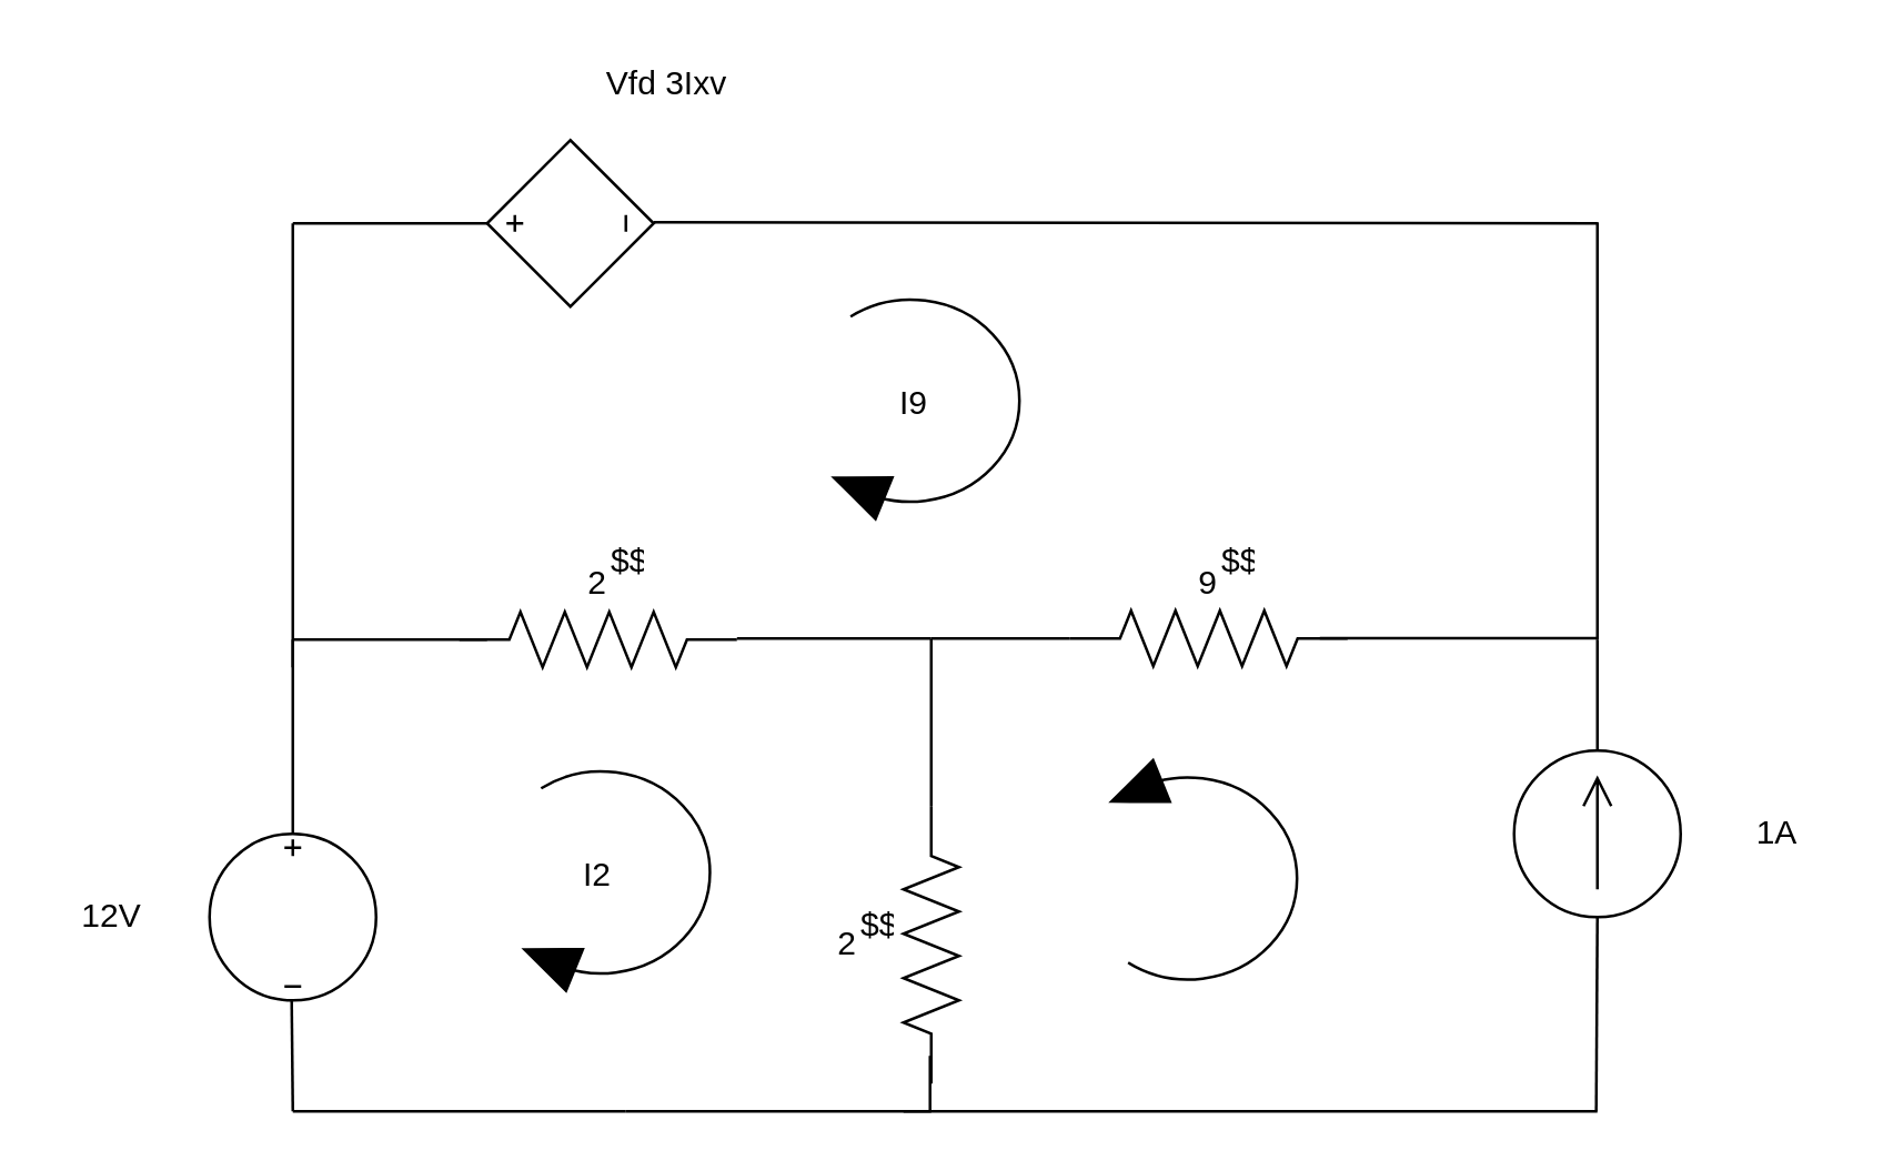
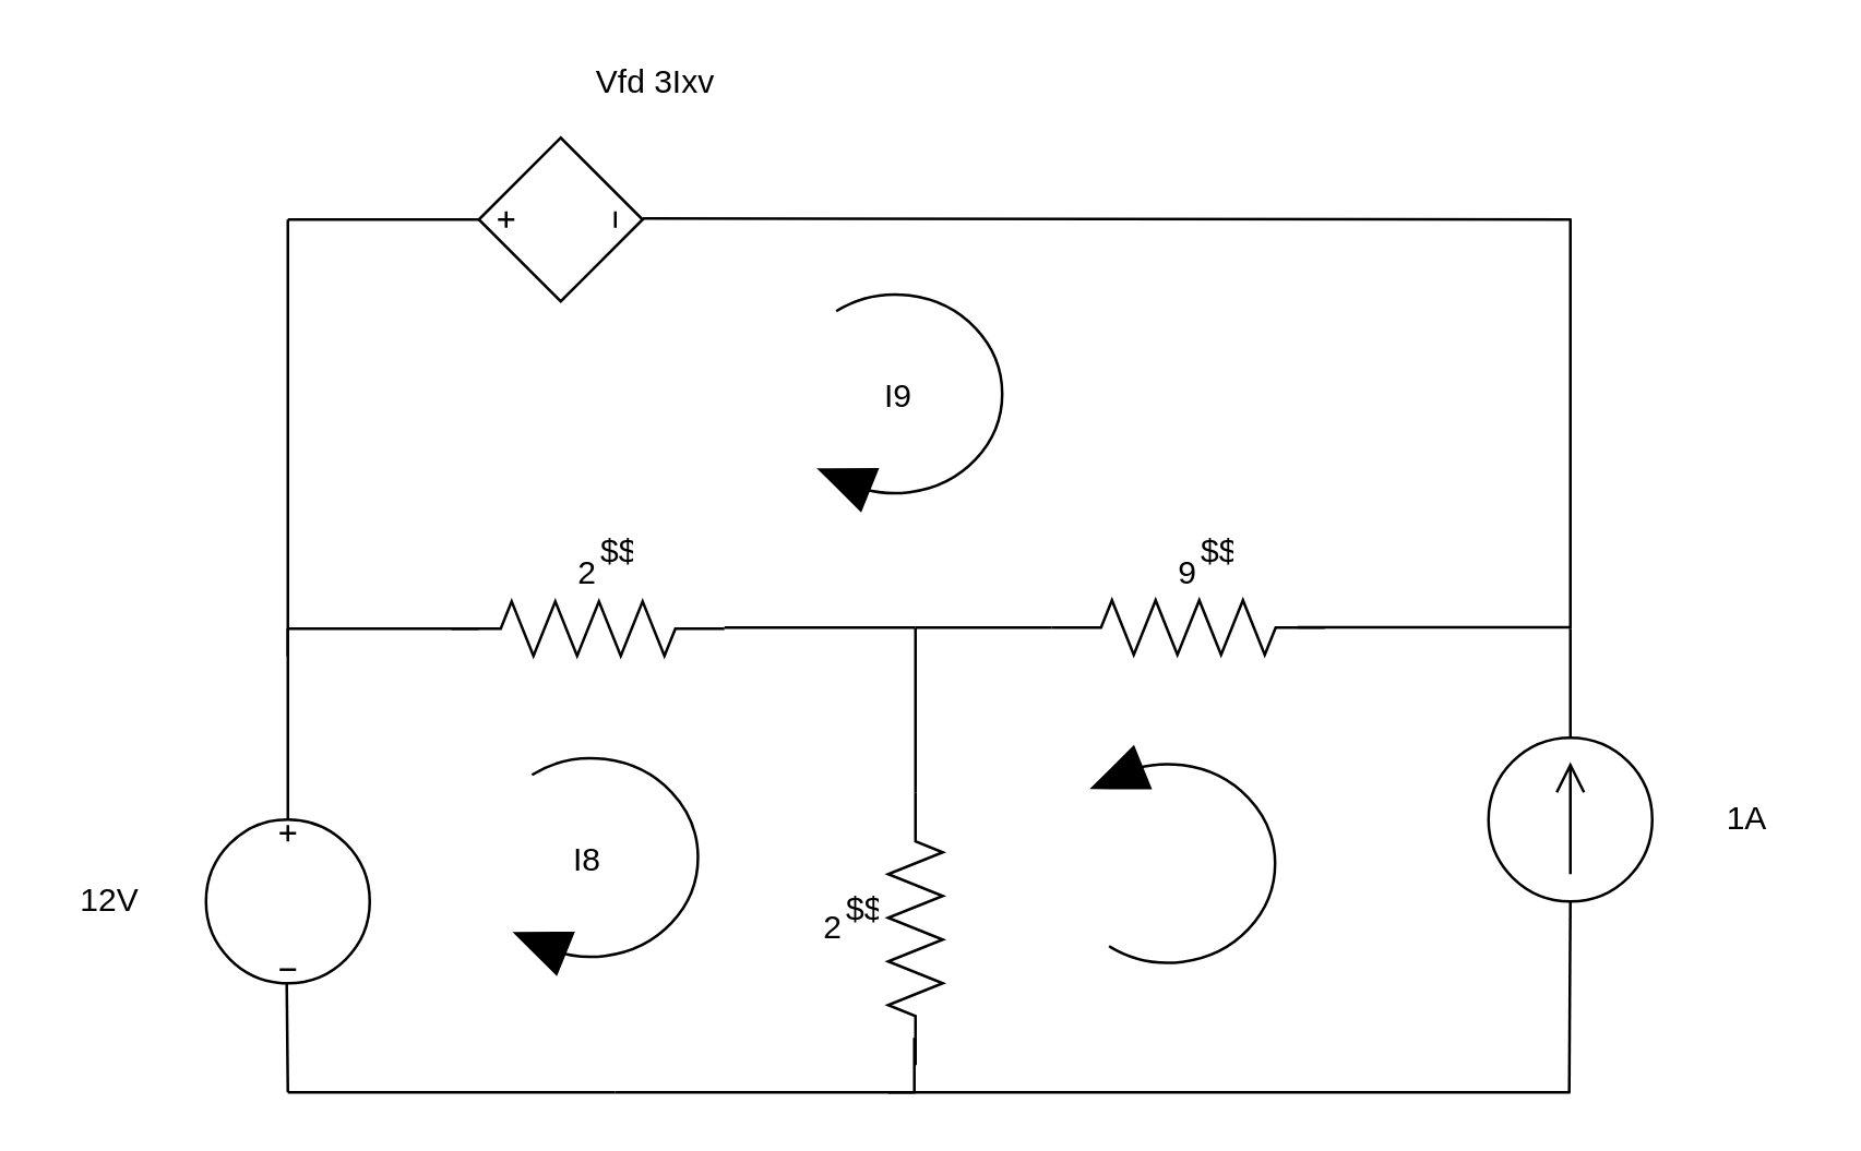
  <mxCell id="0" />
  <mxCell id="1" parent="0" />
  <mxCell id="2" value="" style="pointerEvents=1;verticalLabelPosition=bottom;shadow=0;dashed=0;align=center;html=1;verticalAlign=top;shape=mxgraph.electrical.signal_sources.dc_source_3;" parent="1" vertex="1"><mxGeometry x="75" y="300" width="60" height="60" as="geometry" /></mxCell>
  <mxCell id="3" value="" style="endArrow=none;html=1;strokeWidth=1;" parent="1" edge="1"><mxGeometry width="100" relative="1" as="geometry"><mxPoint x="105" y="300" as="sourcePoint" /><mxPoint x="105" y="230" as="targetPoint" /><Array as="points"><mxPoint x="105" y="230" /></Array></mxGeometry></mxCell>
  <mxCell id="4" value="" style="endArrow=none;html=1;strokeWidth=1;" parent="1" edge="1"><mxGeometry width="100" relative="1" as="geometry"><mxPoint x="105" y="230" as="sourcePoint" /><mxPoint x="175" y="230" as="targetPoint" /></mxGeometry></mxCell>
  <mxCell id="5" value="" style="pointerEvents=1;verticalLabelPosition=bottom;shadow=0;dashed=0;align=center;html=1;verticalAlign=top;shape=mxgraph.electrical.resistors.resistor_2;" parent="1" vertex="1"><mxGeometry x="165" y="220" width="100" height="20" as="geometry" /></mxCell>
  <mxCell id="6" value="" style="endArrow=none;html=1;strokeWidth=1;" parent="1" edge="1"><mxGeometry width="100" relative="1" as="geometry"><mxPoint x="335" y="229.83" as="sourcePoint" /><mxPoint x="335" y="290" as="targetPoint" /></mxGeometry></mxCell>
  <mxCell id="7" value="" style="pointerEvents=1;verticalLabelPosition=bottom;shadow=0;dashed=0;align=center;html=1;verticalAlign=top;shape=mxgraph.electrical.resistors.resistor_2;rotation=90;" parent="1" vertex="1"><mxGeometry x="285" y="330" width="100" height="20" as="geometry" /></mxCell>
  <mxCell id="8" value="" style="endArrow=none;html=1;strokeWidth=1;" parent="1" edge="1"><mxGeometry width="100" relative="1" as="geometry"><mxPoint x="265" y="229.58" as="sourcePoint" /><mxPoint x="335" y="229.58" as="targetPoint" /></mxGeometry></mxCell>
  <mxCell id="9" value="" style="endArrow=none;html=1;strokeWidth=1;" parent="1" edge="1"><mxGeometry width="100" relative="1" as="geometry"><mxPoint x="335" y="400" as="sourcePoint" /><mxPoint x="225" y="400" as="targetPoint" /></mxGeometry></mxCell>
  <mxCell id="10" value="" style="endArrow=none;html=1;strokeWidth=1;" parent="1" edge="1"><mxGeometry width="100" relative="1" as="geometry"><mxPoint x="334.58" y="380" as="sourcePoint" /><mxPoint x="334.58" y="400" as="targetPoint" /></mxGeometry></mxCell>
  <mxCell id="11" value="" style="endArrow=none;html=1;strokeWidth=1;" parent="1" edge="1"><mxGeometry width="100" relative="1" as="geometry"><mxPoint x="105" y="400" as="sourcePoint" /><mxPoint x="225" y="400" as="targetPoint" /></mxGeometry></mxCell>
  <mxCell id="12" value="" style="endArrow=none;html=1;strokeWidth=1;" parent="1" edge="1"><mxGeometry width="100" relative="1" as="geometry"><mxPoint x="104.58" y="360" as="sourcePoint" /><mxPoint x="105" y="400" as="targetPoint" /></mxGeometry></mxCell>
  <mxCell id="13" value="" style="endArrow=none;html=1;strokeWidth=1;" parent="1" target="14" edge="1"><mxGeometry width="100" relative="1" as="geometry"><mxPoint x="335" y="229.58" as="sourcePoint" /><mxPoint x="435" y="229.58" as="targetPoint" /></mxGeometry></mxCell>
  <mxCell id="14" value="" style="pointerEvents=1;verticalLabelPosition=bottom;shadow=0;dashed=0;align=center;html=1;verticalAlign=top;shape=mxgraph.electrical.resistors.resistor_2;" parent="1" vertex="1"><mxGeometry x="385" y="219.58" width="100" height="20" as="geometry" /></mxCell>
  <mxCell id="15" value="" style="endArrow=none;html=1;strokeWidth=1;" parent="1" edge="1"><mxGeometry width="100" relative="1" as="geometry"><mxPoint x="475" y="229.46" as="sourcePoint" /><mxPoint x="575" y="229.46" as="targetPoint" /></mxGeometry></mxCell>
  <mxCell id="16" value="" style="endArrow=none;html=1;strokeWidth=1;" parent="1" target="17" edge="1"><mxGeometry width="100" relative="1" as="geometry"><mxPoint x="575" y="230" as="sourcePoint" /><mxPoint x="575" y="300" as="targetPoint" /></mxGeometry></mxCell>
  <mxCell id="17" value="" style="pointerEvents=1;verticalLabelPosition=bottom;shadow=0;dashed=0;align=center;html=1;verticalAlign=top;shape=mxgraph.electrical.signal_sources.dc_source_2;rotation=-90;" parent="1" vertex="1"><mxGeometry x="545" y="270" width="60" height="60" as="geometry" /></mxCell>
  <mxCell id="18" value="" style="endArrow=none;html=1;strokeWidth=1;" parent="1" edge="1"><mxGeometry width="100" relative="1" as="geometry"><mxPoint x="325" y="400" as="sourcePoint" /><mxPoint x="575" y="400" as="targetPoint" /></mxGeometry></mxCell>
  <mxCell id="19" value="" style="endArrow=none;html=1;strokeWidth=1;exitX=0;exitY=0.5;exitDx=0;exitDy=0;exitPerimeter=0;" parent="1" source="17" edge="1"><mxGeometry width="100" relative="1" as="geometry"><mxPoint x="574.58" y="340" as="sourcePoint" /><mxPoint x="574.58" y="400" as="targetPoint" /></mxGeometry></mxCell>
  <mxCell id="20" value="" style="endArrow=none;html=1;strokeWidth=1;" parent="1" edge="1"><mxGeometry width="100" relative="1" as="geometry"><mxPoint x="105" y="240" as="sourcePoint" /><mxPoint x="105" y="80" as="targetPoint" /></mxGeometry></mxCell>
  <mxCell id="21" value="" style="endArrow=none;html=1;strokeWidth=1;" parent="1" target="22" edge="1"><mxGeometry width="100" relative="1" as="geometry"><mxPoint x="105" y="80" as="sourcePoint" /><mxPoint x="205" y="80" as="targetPoint" /></mxGeometry></mxCell>
  <mxCell id="22" value="" style="pointerEvents=1;verticalLabelPosition=bottom;shadow=0;dashed=0;align=center;html=1;verticalAlign=top;shape=mxgraph.electrical.signal_sources.dependent_source_3;rotation=-90;" parent="1" vertex="1"><mxGeometry x="175" y="50" width="60" height="60" as="geometry" /></mxCell>
  <mxCell id="23" value="" style="endArrow=none;html=1;strokeWidth=1;" parent="1" edge="1"><mxGeometry width="100" relative="1" as="geometry"><mxPoint x="235" y="79.58" as="sourcePoint" /><mxPoint x="575" y="80" as="targetPoint" /></mxGeometry></mxCell>
  <mxCell id="24" value="" style="endArrow=none;html=1;strokeWidth=1;" parent="1" edge="1"><mxGeometry width="100" relative="1" as="geometry"><mxPoint x="575" y="79.58" as="sourcePoint" /><mxPoint x="575" y="230" as="targetPoint" /></mxGeometry></mxCell>
  <mxCell id="25" value="2" style="text;html=1;strokeColor=none;fillColor=none;align=center;verticalAlign=middle;whiteSpace=wrap;rounded=0;" parent="1" vertex="1"><mxGeometry x="195" y="199.58" width="40" height="20" as="geometry" /></mxCell>
  <mxCell id="26" value="9" style="text;html=1;strokeColor=none;fillColor=none;align=center;verticalAlign=middle;whiteSpace=wrap;rounded=0;" parent="1" vertex="1"><mxGeometry x="415" y="199.58" width="40" height="20" as="geometry" /></mxCell>
  <mxCell id="27" value="2" style="text;html=1;strokeColor=none;fillColor=none;align=center;verticalAlign=middle;whiteSpace=wrap;rounded=0;" parent="1" vertex="1"><mxGeometry x="285" y="330" width="40" height="20" as="geometry" /></mxCell>
  <mxCell id="28" value="Vfd 3Ixv" style="text;html=1;strokeColor=none;fillColor=none;align=center;verticalAlign=middle;whiteSpace=wrap;rounded=0;" parent="1" vertex="1"><mxGeometry x="210" y="20" width="60" height="20" as="geometry" /></mxCell>
  <mxCell id="29" value="12V&lt;br&gt;" style="text;html=1;strokeColor=none;fillColor=none;align=center;verticalAlign=middle;whiteSpace=wrap;rounded=0;" parent="1" vertex="1"><mxGeometry x="20" y="320" width="40" height="20" as="geometry" /></mxCell>
  <mxCell id="30" value="1A" style="text;html=1;strokeColor=none;fillColor=none;align=center;verticalAlign=middle;whiteSpace=wrap;rounded=0;" parent="1" vertex="1"><mxGeometry x="620" y="290" width="40" height="20" as="geometry" /></mxCell>
  <mxCell id="31" value="$$\Omega$$" style="text;html=1;spacing=5;spacingTop=-10;whiteSpace=wrap;overflow=hidden;fillColor=none;strokeColor=none;shadow=0;rounded=0;verticalAlign=middle" vertex="1" parent="1"><mxGeometry x="435" y="195.16" width="20" height="24.42" as="geometry" /></mxCell>
  <mxCell id="32" value="$$\Omega$$" style="text;html=1;spacing=5;spacingTop=-10;whiteSpace=wrap;overflow=hidden;fillColor=none;strokeColor=none;shadow=0;rounded=0;verticalAlign=middle" vertex="1" parent="1"><mxGeometry x="215" y="195.16" width="20" height="24.42" as="geometry" /></mxCell>
  <mxCell id="33" value="$$\Omega$$" style="text;html=1;spacing=5;spacingTop=-10;whiteSpace=wrap;overflow=hidden;fillColor=none;strokeColor=none;shadow=0;rounded=0;verticalAlign=middle" vertex="1" parent="1"><mxGeometry x="305" y="325.58" width="20" height="24.42" as="geometry" /></mxCell>
  <mxCell id="34" value="" style="verticalLabelPosition=bottom;shadow=0;dashed=0;align=center;html=1;verticalAlign=top;shape=mxgraph.electrical.rot_mech.verticalLabelPosition=bottom;shadow=0;dashed=0;align=center;fillColor=strokeColor;html=1;verticalAlign=top;strokeWidth=1;shape=mxgraph.electrical.rot_mech.rotation;labelBackgroundColor=#ffffff;sketch=0;fontColor=#000000;flipV=0;rotation=-90;" vertex="1" parent="1"><mxGeometry x="393.5" y="280" width="83" height="70" as="geometry" /></mxCell>
  <mxCell id="35" value="" style="verticalLabelPosition=bottom;shadow=0;dashed=0;align=center;html=1;verticalAlign=top;shape=mxgraph.electrical.rot_mech.verticalLabelPosition=bottom;shadow=0;dashed=0;align=center;fillColor=strokeColor;html=1;verticalAlign=top;strokeWidth=1;shape=mxgraph.electrical.rot_mech.rotation;labelBackgroundColor=#ffffff;sketch=0;fontColor=#000000;flipV=1;flipH=0;rotation=90;" vertex="1" parent="1"><mxGeometry x="182" y="280" width="83" height="70" as="geometry" /></mxCell>
  <mxCell id="36" value="" style="verticalLabelPosition=bottom;shadow=0;dashed=0;align=center;html=1;verticalAlign=top;shape=mxgraph.electrical.rot_mech.verticalLabelPosition=bottom;shadow=0;dashed=0;align=center;fillColor=strokeColor;html=1;verticalAlign=top;strokeWidth=1;shape=mxgraph.electrical.rot_mech.rotation;labelBackgroundColor=#ffffff;sketch=0;fontColor=#000000;flipV=1;flipH=0;rotation=90;" vertex="1" parent="1"><mxGeometry x="293.5" y="110" width="83" height="70" as="geometry" /></mxCell>
  <mxCell id="37" value="I9" style="text;html=1;strokeColor=none;fillColor=none;align=center;verticalAlign=middle;whiteSpace=wrap;rounded=0;shadow=0;dashed=0;labelBackgroundColor=#ffffff;sketch=0;fontColor=#000000;" vertex="1" parent="1"><mxGeometry x="293.5" y="120" width="70" height="50" as="geometry" /></mxCell>
- <mxCell id="38" value="I2" style="text;html=1;strokeColor=none;fillColor=none;align=center;verticalAlign=middle;whiteSpace=wrap;rounded=0;shadow=0;dashed=0;labelBackgroundColor=#ffffff;sketch=0;fontColor=#000000;" vertex="1" parent="1"><mxGeometry x="180" y="290" width="70" height="50" as="geometry" /></mxCell>
+ <mxCell id="38" value="I8" style="text;html=1;strokeColor=none;fillColor=none;align=center;verticalAlign=middle;whiteSpace=wrap;rounded=0;shadow=0;dashed=0;labelBackgroundColor=#ffffff;sketch=0;fontColor=#000000;" vertex="1" parent="1"><mxGeometry x="180" y="290" width="70" height="50" as="geometry" /></mxCell>
